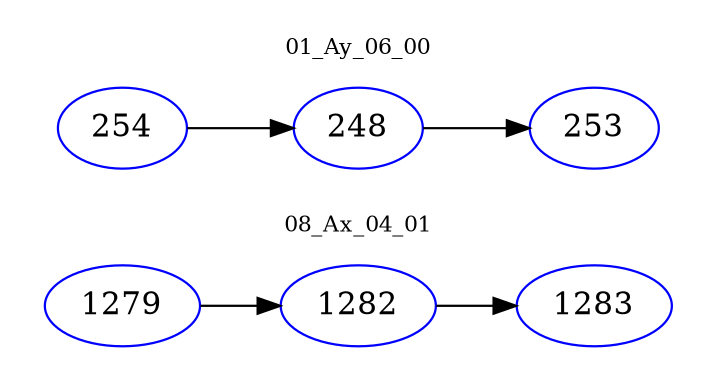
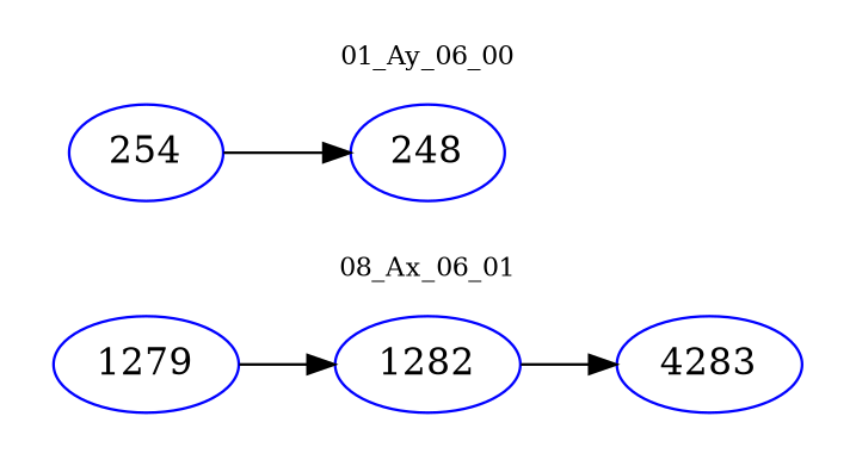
  digraph {
    rankdir=LR
    node [color=blue]
    edge [color=black]
    n1 [label=1279]
-   n2 [label=1283]
+   n2 [label=4283]
    n3 [label=1282]
    n4 [label=248]
    n5 [label=254]
-   n6 [label=253]
    subgraph cluster_1 {
      color=white
      fontsize=10
-     label="08_Ax_04_01"
+     label="08_Ax_06_01"
      n1
      n2
      n3
    }
    subgraph cluster_2 {
      color=white
      fontsize=10
      label="01_Ay_06_00"
      n4
      n5
-     n6
    }
    n1 -> n3
    n3 -> n2
-   n4 -> n6
    n5 -> n4
  }
